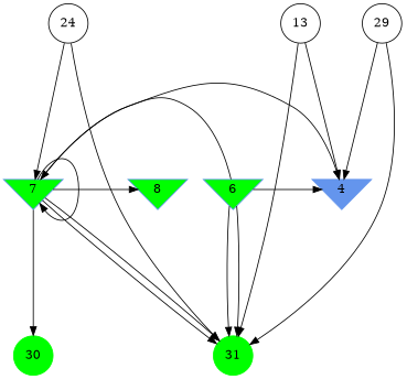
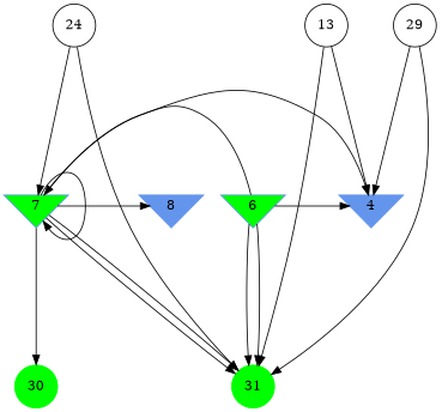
  digraph {
    ranksep=2.0
    node [color=cornflowerblue shape=circle style=filled]
    4 [shape=invtriangle]
    6 [fillcolor=green shape=invtriangle]
    7 [fillcolor=green shape=invtriangle]
-   8 [shape=invtriangle fillcolor=green]
+   8 [shape=invtriangle]
    13 [color=black style=""]
    24 [color=black style=""]
    29 [color=black style=""]
    30 [color=green]
    31 [color=green]
    subgraph sub_1 {
      rank=same
      4
      6
      7
      8
    }
    subgraph sub_2 {
      rank=same
      13
      24
      29
    }
    subgraph sub_3 {
      rank=same
      30
      31
    }
    6 -> 4
    6 -> 7
    6 -> 31
    6 -> 31
    7 -> 4
    7 -> 7
    7 -> 8
    7 -> 30
    7 -> 31
    7 -> 31
    13 -> 4
    13 -> 31
    24 -> 7
    24 -> 31
    29 -> 4
    29 -> 31
  }
